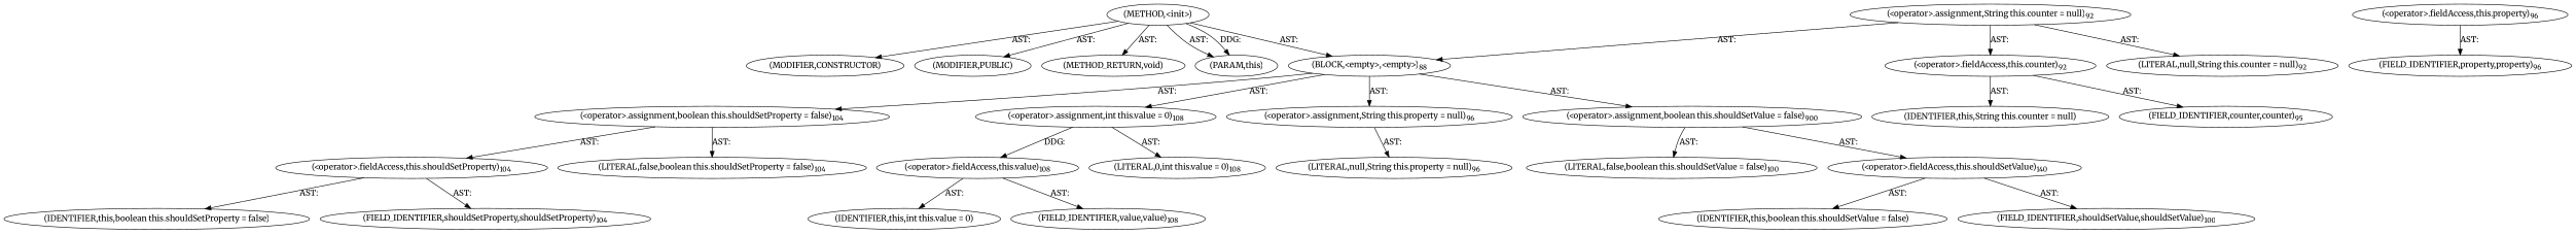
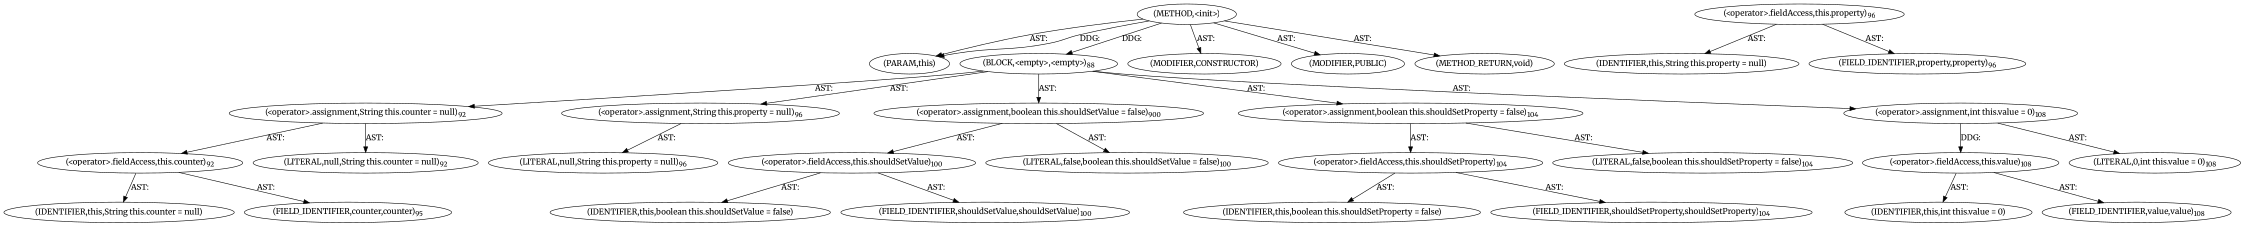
  digraph {
    fontname=Merriweather
    node [fontname=Merriweather]
    edge [fontname=Merriweather]
    n1 [label=<(METHOD,&lt;init&gt;)>]
    n2 [label=<(PARAM,this)>]
    n3 [label=<(BLOCK,&lt;empty&gt;,&lt;empty&gt;)<SUB>88</SUB>>]
    n4 [label=<(MODIFIER,CONSTRUCTOR)>]
    n5 [label=<(MODIFIER,PUBLIC)>]
    n6 [label=<(METHOD_RETURN,void)>]
    n7 [label=<(&lt;operator&gt;.assignment,String this.counter = null)<SUB>92</SUB>>]
    n8 [label=<(&lt;operator&gt;.assignment,String this.property = null)<SUB>96</SUB>>]
    n9 [label=<(&lt;operator&gt;.assignment,boolean this.shouldSetValue = false)<SUB>900</SUB>>]
    n10 [label=<(&lt;operator&gt;.assignment,boolean this.shouldSetProperty = false)<SUB>104</SUB>>]
    n11 [label=<(&lt;operator&gt;.assignment,int this.value = 0)<SUB>108</SUB>>]
    n12 [label=<(&lt;operator&gt;.fieldAccess,this.counter)<SUB>92</SUB>>]
    n13 [label=<(LITERAL,null,String this.counter = null)<SUB>92</SUB>>]
    n14 [label=<(LITERAL,null,String this.property = null)<SUB>96</SUB>>]
-   n15 [label=<(&lt;operator&gt;.fieldAccess,this.shouldSetValue)<SUB>140</SUB>>]
+   n15 [label=<(&lt;operator&gt;.fieldAccess,this.shouldSetValue)<SUB>100</SUB>>]
    n16 [label=<(LITERAL,false,boolean this.shouldSetValue = false)<SUB>100</SUB>>]
    n17 [label=<(&lt;operator&gt;.fieldAccess,this.shouldSetProperty)<SUB>104</SUB>>]
    n18 [label=<(LITERAL,false,boolean this.shouldSetProperty = false)<SUB>104</SUB>>]
    n19 [label=<(&lt;operator&gt;.fieldAccess,this.value)<SUB>108</SUB>>]
    n20 [label=<(LITERAL,0,int this.value = 0)<SUB>108</SUB>>]
    n21 [label=<(IDENTIFIER,this,String this.counter = null)>]
    n22 [label=<(FIELD_IDENTIFIER,counter,counter)<SUB>95</SUB>>]
    n23 [label=<(&lt;operator&gt;.fieldAccess,this.property)<SUB>96</SUB>>]
+   n24 [label=<(IDENTIFIER,this,String this.property = null)>]
    n25 [label=<(FIELD_IDENTIFIER,property,property)<SUB>96</SUB>>]
    n26 [label=<(IDENTIFIER,this,boolean this.shouldSetValue = false)>]
    n27 [label=<(FIELD_IDENTIFIER,shouldSetValue,shouldSetValue)<SUB>100</SUB>>]
    n28 [label=<(IDENTIFIER,this,boolean this.shouldSetProperty = false)>]
    n29 [label=<(FIELD_IDENTIFIER,shouldSetProperty,shouldSetProperty)<SUB>104</SUB>>]
    n30 [label=<(IDENTIFIER,this,int this.value = 0)>]
    n31 [label=<(FIELD_IDENTIFIER,value,value)<SUB>108</SUB>>]
    n1 -> n2 [label="AST: "]
    n1 -> n2 [label="DDG: "]
-   n1 -> n3 [label="AST: "]
+   n1 -> n3 [label="DDG: "]
    n1 -> n4 [label="AST: "]
    n1 -> n5 [label="AST: "]
    n1 -> n6 [label="AST: "]
-   n7 -> n3 [label="AST: "]
+   n3 -> n7 [label="AST: "]
    n3 -> n8 [label="AST: "]
    n3 -> n9 [label="AST: "]
    n3 -> n10 [label="AST: "]
    n3 -> n11 [label="AST: "]
    n7 -> n12 [label="AST: "]
    n7 -> n13 [label="AST: "]
    n8 -> n14 [label="AST: "]
    n9 -> n15 [label="AST: "]
    n9 -> n16 [label="AST: "]
    n10 -> n17 [label="AST: "]
    n10 -> n18 [label="AST: "]
    n11 -> n19 [label="DDG: "]
    n11 -> n20 [label="AST: "]
    n12 -> n21 [label="AST: "]
    n12 -> n22 [label="AST: "]
    n15 -> n26 [label="AST: "]
    n15 -> n27 [label="AST: "]
    n17 -> n28 [label="AST: "]
    n17 -> n29 [label="AST: "]
    n19 -> n30 [label="AST: "]
    n19 -> n31 [label="AST: "]
+   n23 -> n24 [label="AST: "]
    n23 -> n25 [label="AST: "]
  }
